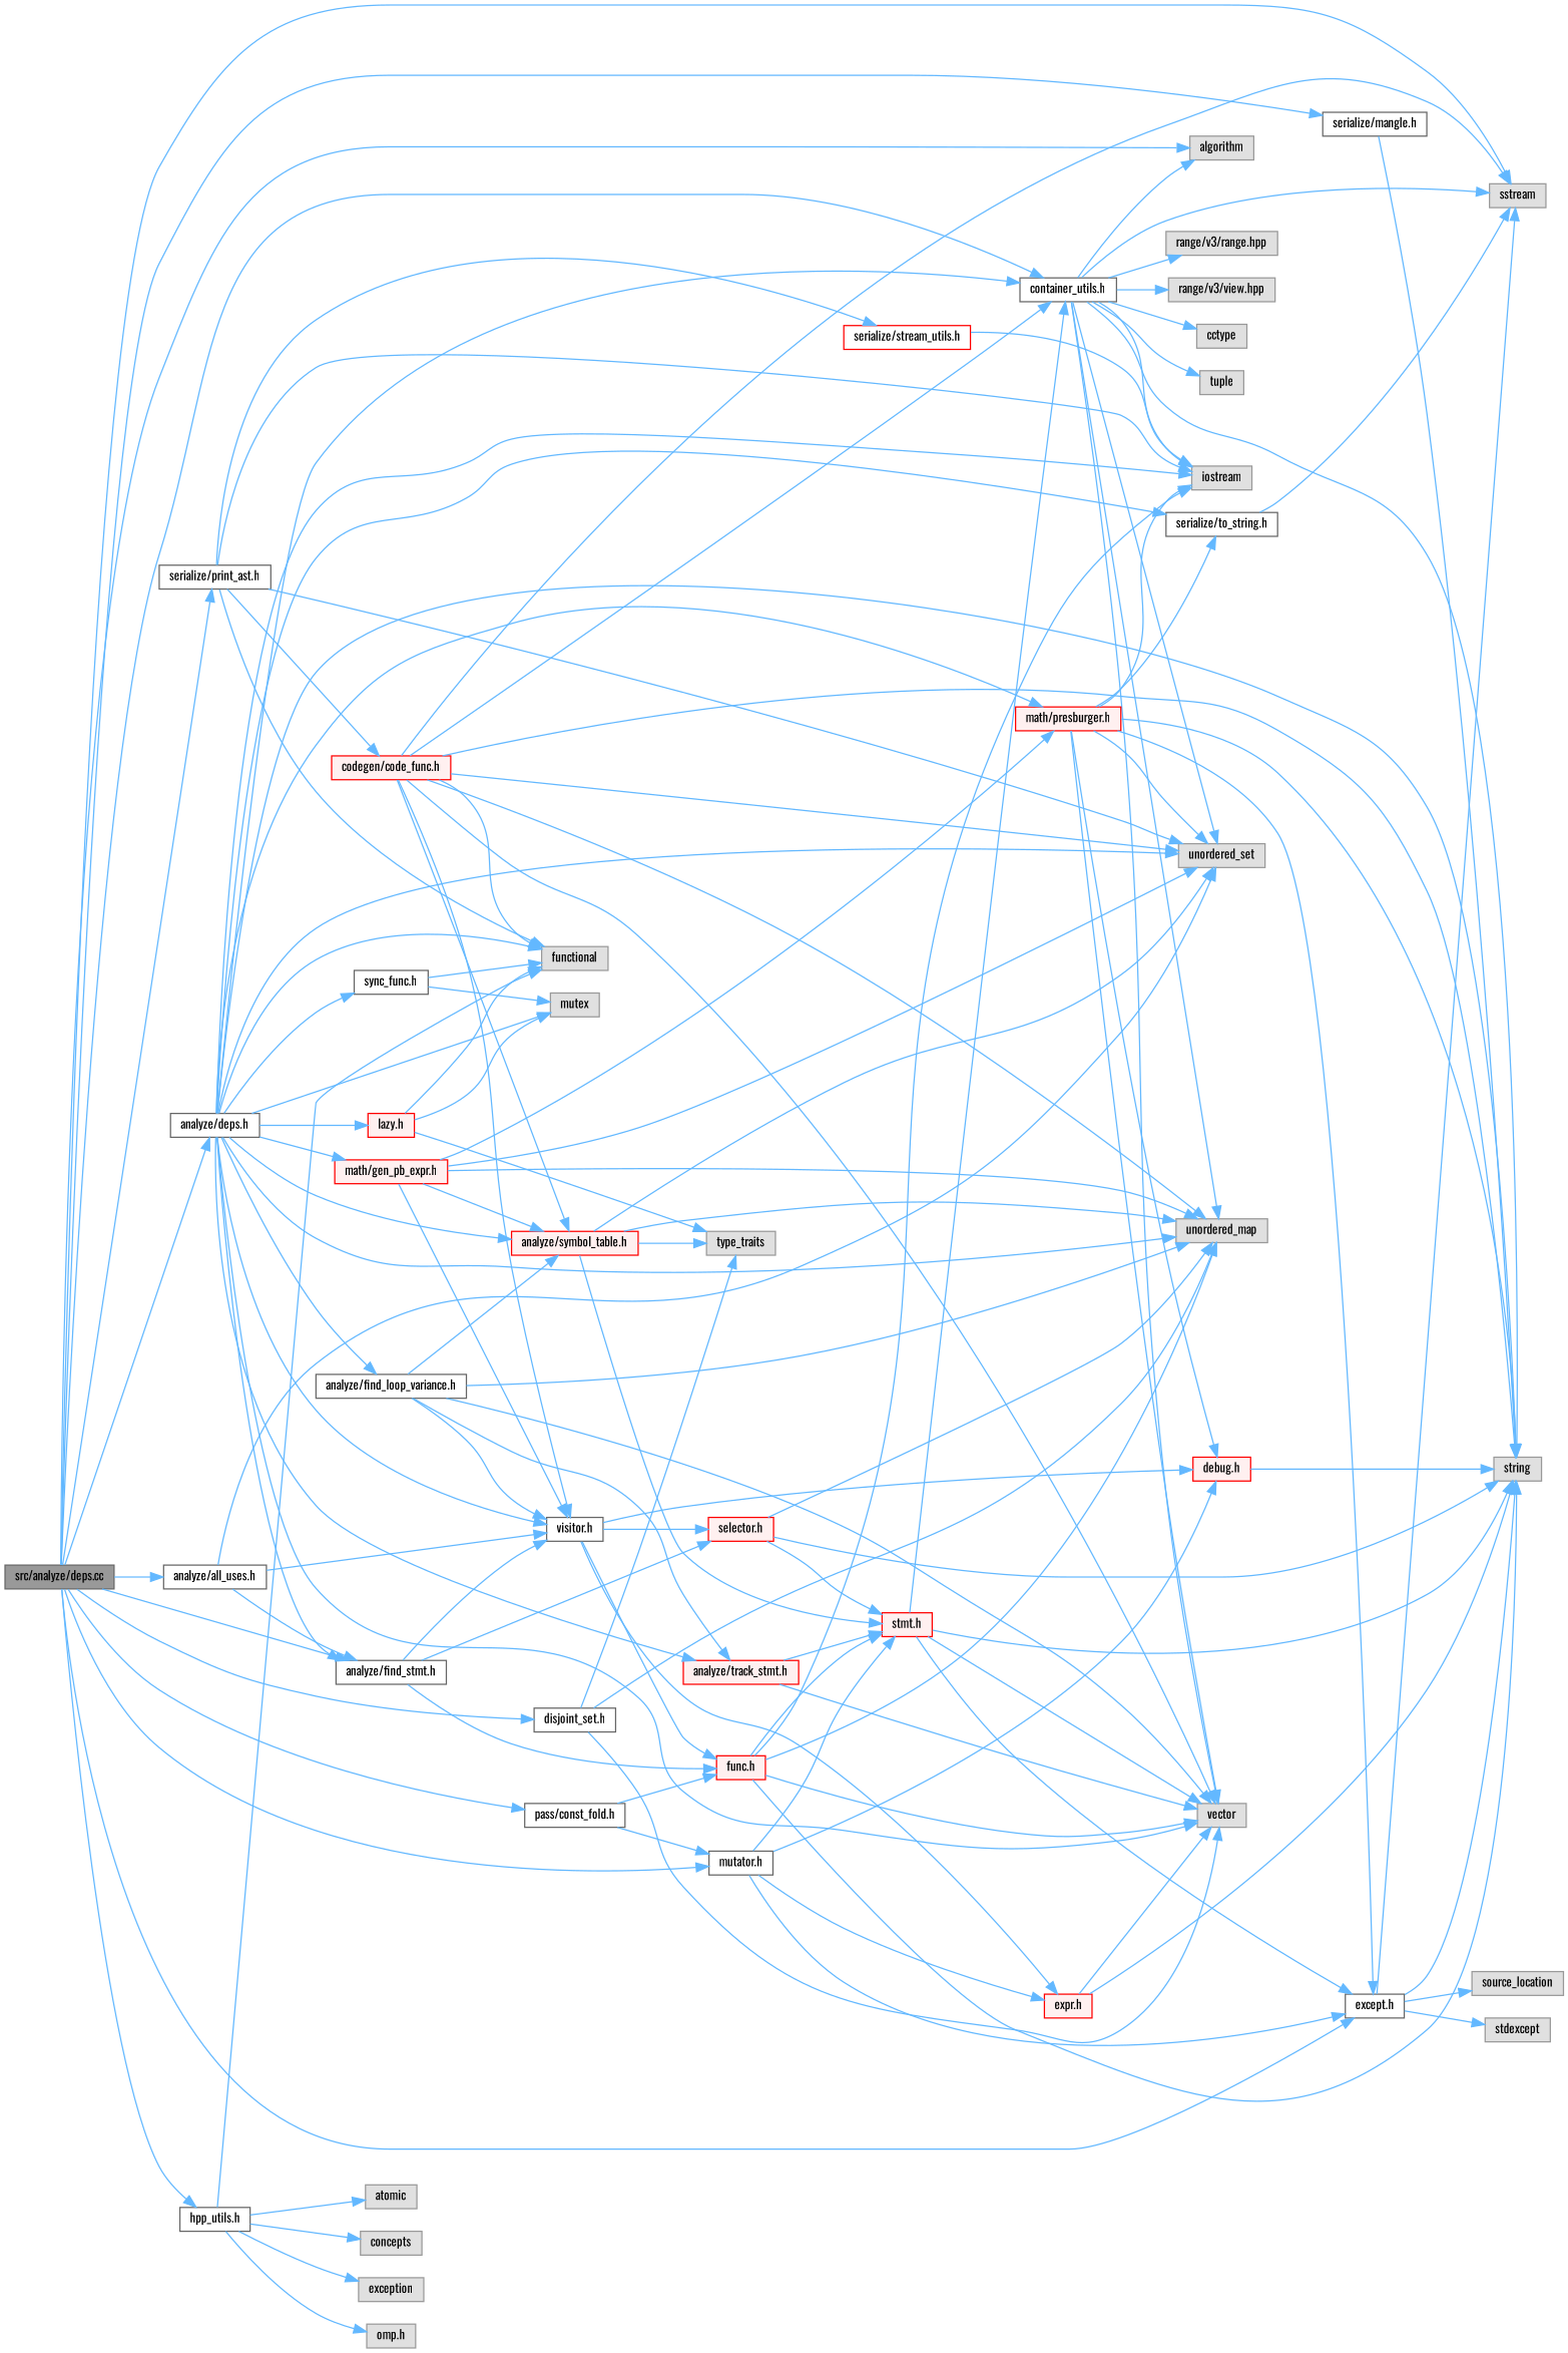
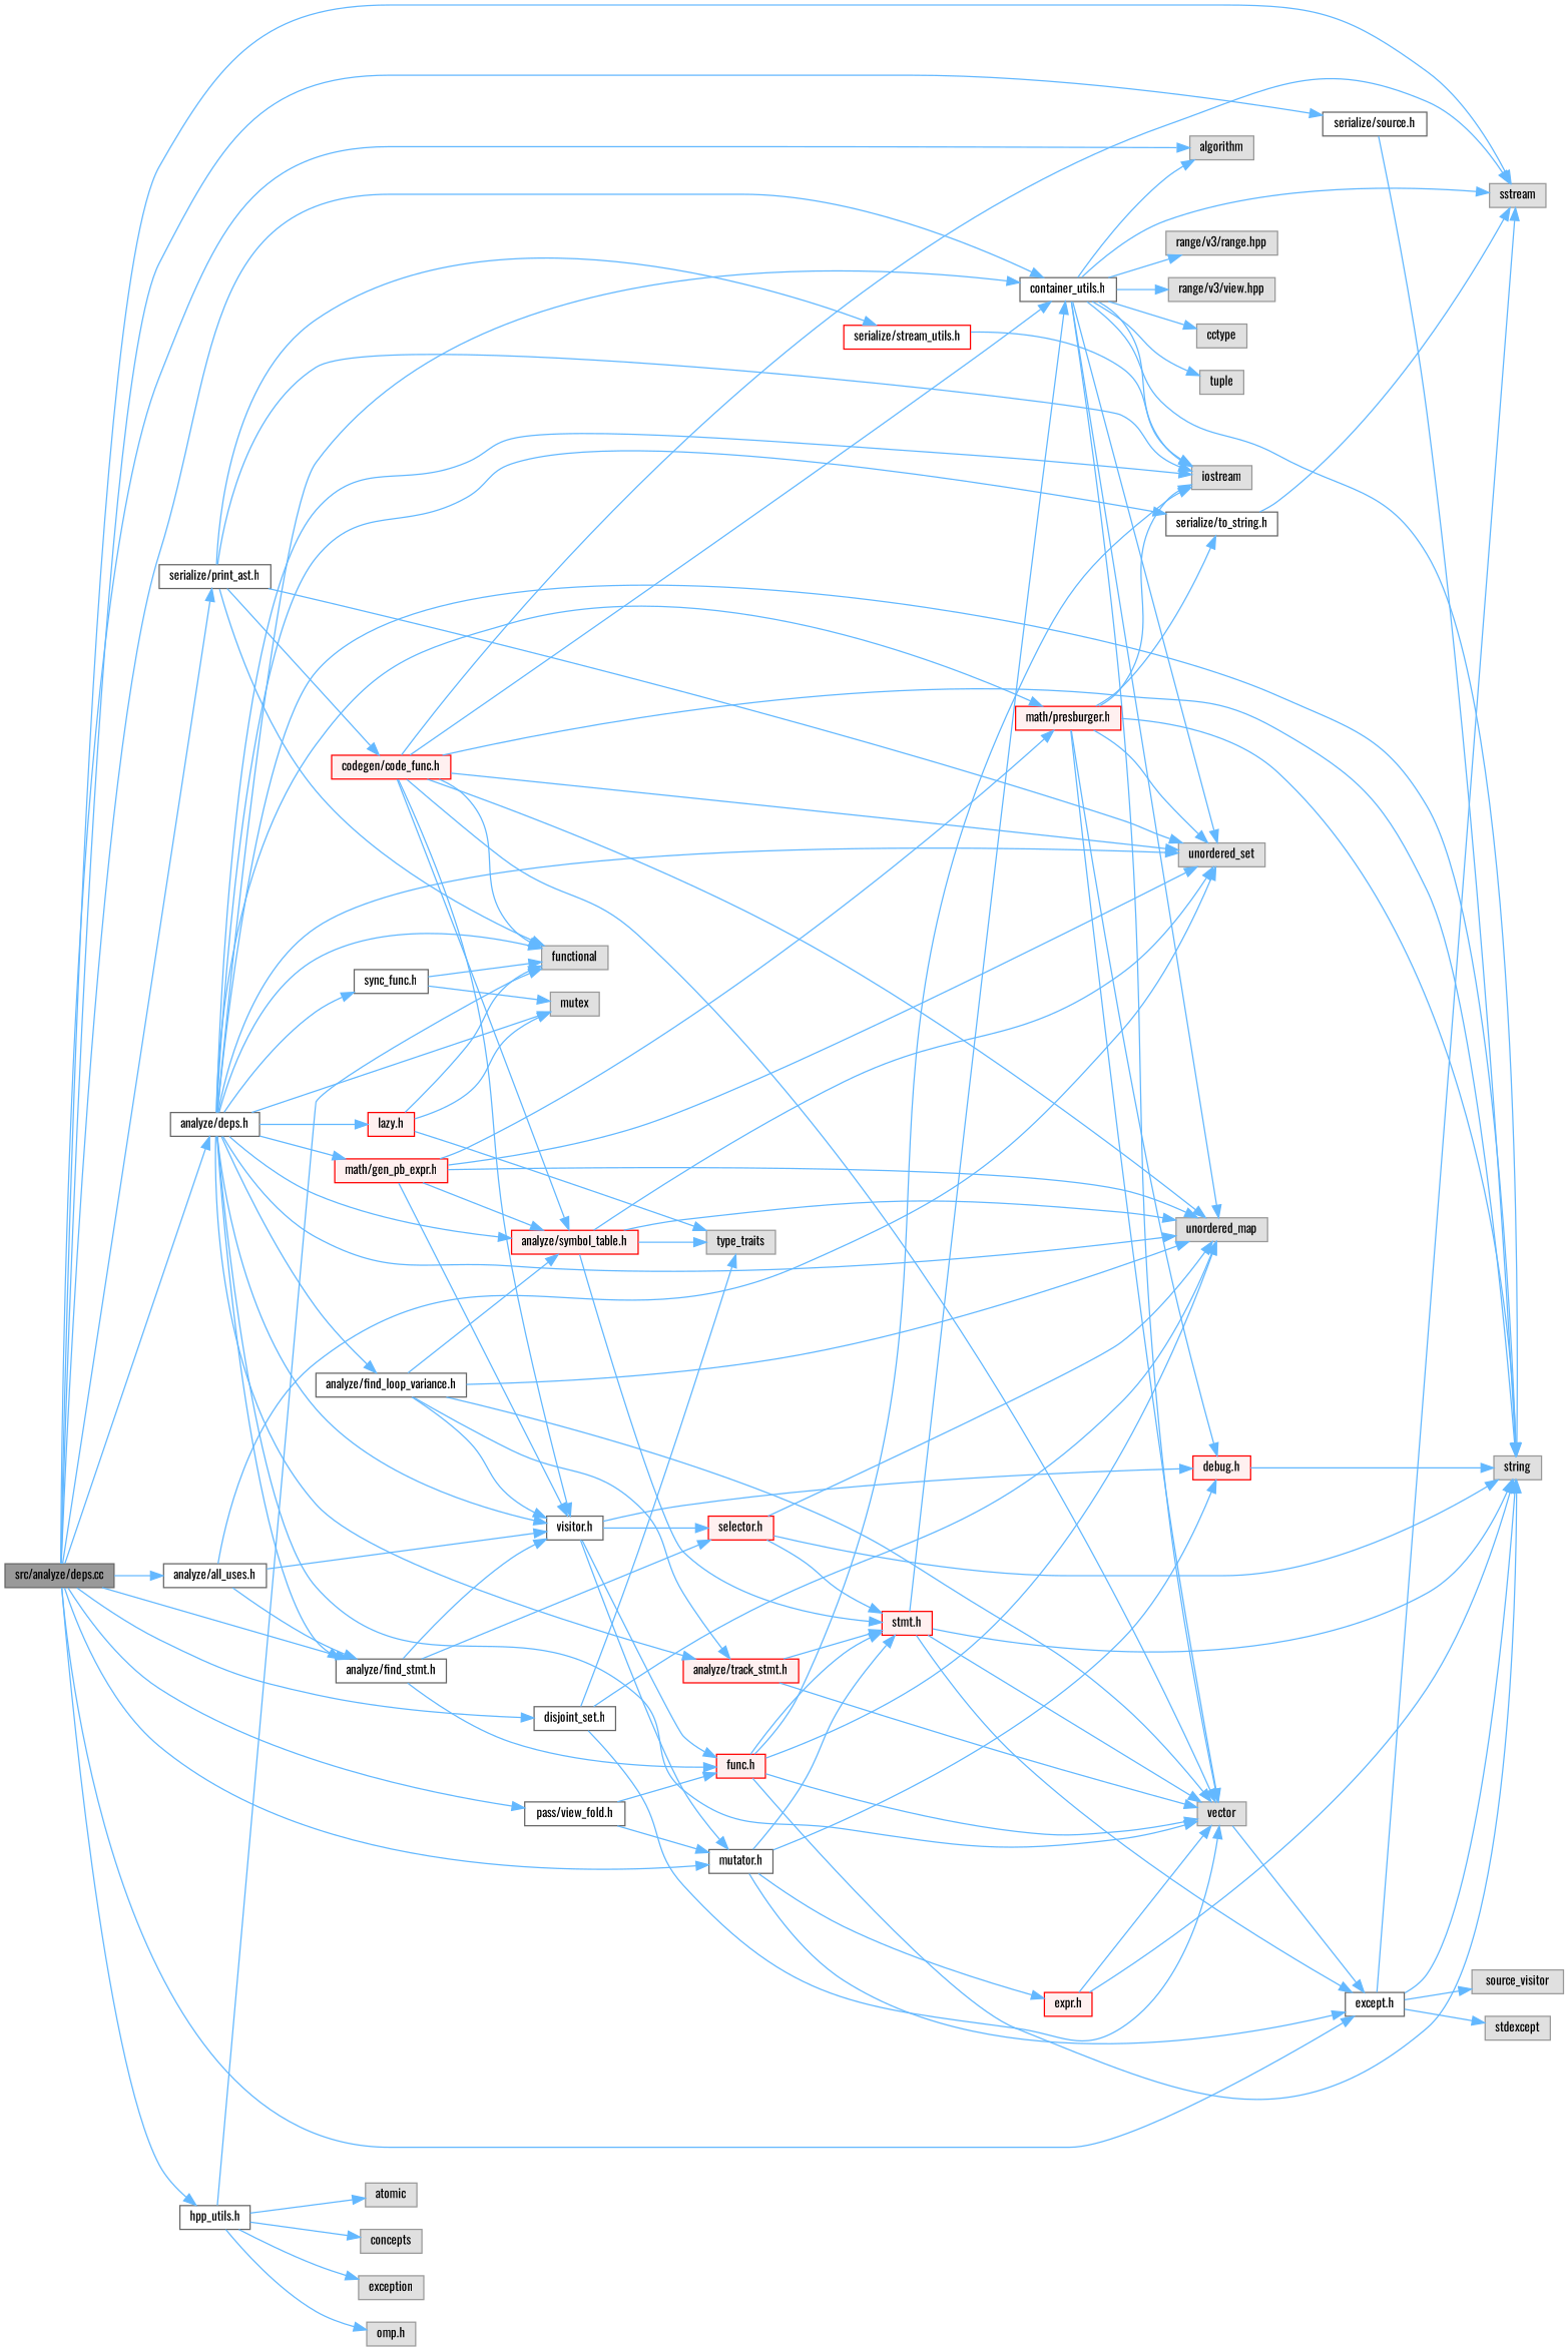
  digraph {
    fontname=Oswald
    rankdir=LR
    node [color=grey60 fillcolor="#E0E0E0" fontname=Oswald fontsize=10 shape=box style=filled]
    edge [color=steelblue1 fontname=Oswald fontsize=10 labelfontname=Helvetica labelfontsize=10 style=solid]
    n1 [color=gray40 fillcolor=grey60 fontcolor=black height=0.2 label="src/analyze/deps.cc" width=0.4]
    n2 [height=0.2 label=algorithm width=0.4]
    n3 [height=0.2 label=sstream width=0.4]
    n4 [color=grey40 fillcolor=white height=0.2 label="analyze/all_uses.h" width=0.4]
    n5 [color=grey40 fillcolor=white height=0.2 label="analyze/find_stmt.h" width=0.4]
    n6 [color=grey40 fillcolor=white height=0.2 label="container_utils.h" width=0.4]
    n7 [color=grey40 fillcolor=white height=0.2 label="except.h" width=0.4]
    n8 [color=grey40 fillcolor=white height=0.2 label="analyze/deps.h" width=0.4]
    n9 [color=grey40 fillcolor=white height=0.2 label="disjoint_set.h" width=0.4]
    n10 [color=grey40 fillcolor=white height=0.2 label="mutator.h" width=0.4]
    n11 [color=grey40 fillcolor=white height=0.2 label="hpp_utils.h" width=0.4]
-   n12 [color=grey40 fillcolor=white height=0.2 label="pass/const_fold.h" width=0.4]
-   n13 [color=grey40 fillcolor=white height=0.2 label="serialize/mangle.h" width=0.4]
+   n12 [color=grey40 fillcolor=white height=0.2 label="pass/view_fold.h" width=0.4]
+   n13 [color=grey40 fillcolor=white height=0.2 label="serialize/source.h" width=0.4]
    n14 [color=grey40 fillcolor=white height=0.2 label="serialize/print_ast.h" width=0.4]
    n15 [height=0.2 label=unordered_set width=0.4]
    n16 [color=grey40 fillcolor=white height=0.2 label="visitor.h" width=0.4]
    n17 [color=red fillcolor="#FFF0F0" height=0.2 label="func.h" width=0.4]
    n18 [color=red fillcolor="#FFF0F0" height=0.2 label="selector.h" width=0.4]
    n19 [height=0.2 label=iostream width=0.4]
    n20 [height=0.2 label=string width=0.4]
    n21 [height=0.2 label=unordered_map width=0.4]
    n22 [height=0.2 label=vector width=0.4]
    n23 [height=0.2 label=cctype width=0.4]
    n24 [height=0.2 label=tuple width=0.4]
    n25 [height=0.2 label="range/v3/range.hpp" width=0.4]
    n26 [height=0.2 label="range/v3/view.hpp" width=0.4]
-   n27 [height=0.2 label=source_location width=0.4]
+   n27 [height=0.2 label=source_visitor width=0.4]
    n28 [height=0.2 label=stdexcept width=0.4]
    n29 [height=0.2 label=functional width=0.4]
    n30 [height=0.2 label=mutex width=0.4]
    n31 [color=grey40 fillcolor=white height=0.2 label="analyze/find_loop_variance.h" width=0.4]
    n32 [color=red fillcolor="#FFF0F0" height=0.2 label="analyze/symbol_table.h" width=0.4]
    n33 [color=red fillcolor="#FFF0F0" height=0.2 label="analyze/track_stmt.h" width=0.4]
    n34 [color=red fillcolor="#FFF0F0" height=0.2 label="lazy.h" width=0.4]
    n35 [color=red fillcolor="#FFF0F0" height=0.2 label="math/gen_pb_expr.h" width=0.4]
    n36 [color=red fillcolor="#FFF0F0" height=0.2 label="math/presburger.h" width=0.4]
    n37 [color=grey40 fillcolor=white height=0.2 label="serialize/to_string.h" width=0.4]
    n38 [color=grey40 fillcolor=white height=0.2 label="sync_func.h" width=0.4]
    n39 [height=0.2 label=type_traits width=0.4]
    n40 [color=red fillcolor="#FFF0F0" height=0.2 label="stmt.h" width=0.4]
    n41 [color=red fillcolor="#FFF0F0" height=0.2 label="debug.h" width=0.4]
    n42 [color=red fillcolor="#FFF0F0" height=0.2 label="expr.h" width=0.4]
    n43 [height=0.2 label=atomic width=0.4]
    n44 [height=0.2 label=concepts width=0.4]
    n45 [height=0.2 label=exception width=0.4]
    n46 [height=0.2 label="omp.h" width=0.4]
    n47 [color=red fillcolor="#FFF0F0" height=0.2 label="codegen/code_func.h" width=0.4]
    n48 [color=red fillcolor=white height=0.2 label="serialize/stream_utils.h" width=0.4]
    n1 -> n2
    n1 -> n3
    n1 -> n4
    n1 -> n5
    n1 -> n6
    n1 -> n7
    n1 -> n8
    n1 -> n9
    n1 -> n10
    n1 -> n11
    n1 -> n12
    n1 -> n13
    n1 -> n14
    n4 -> n5
    n4 -> n15
    n4 -> n16
    n5 -> n16
    n5 -> n17
    n5 -> n18
    n6 -> n2
    n6 -> n3
    n6 -> n15
    n6 -> n19
    n6 -> n20
    n6 -> n21
    n6 -> n22
    n6 -> n23
    n6 -> n24
    n6 -> n25
    n6 -> n26
    n7 -> n3
    n7 -> n20
    n7 -> n27
    n7 -> n28
    n8 -> n5
    n8 -> n6
    n8 -> n15
    n8 -> n16
    n8 -> n19
    n8 -> n20
    n8 -> n21
    n8 -> n22
    n8 -> n29
    n8 -> n30
    n8 -> n31
    n8 -> n32
    n8 -> n33
    n8 -> n34
    n8 -> n35
    n8 -> n36
    n8 -> n37
    n8 -> n38
    n9 -> n21
    n9 -> n22
    n9 -> n39
    n10 -> n7
    n10 -> n40
    n10 -> n41
    n10 -> n42
    n11 -> n29
    n11 -> n43
    n11 -> n44
    n11 -> n45
    n11 -> n46
    n12 -> n10
    n12 -> n17
    n13 -> n20
    n14 -> n15
    n14 -> n19
    n14 -> n29
    n14 -> n47
    n14 -> n48
    n16 -> n17
    n16 -> n18
    n16 -> n41
-   n16 -> n42
+   n16 -> n10
    n17 -> n19
    n17 -> n20
    n17 -> n21
    n17 -> n22
    n17 -> n40
    n18 -> n20
    n18 -> n21
    n18 -> n40
    n31 -> n16
    n31 -> n21
    n31 -> n22
    n31 -> n32
    n31 -> n33
    n32 -> n15
    n32 -> n21
    n32 -> n39
    n32 -> n40
    n33 -> n22
    n33 -> n40
    n34 -> n29
    n34 -> n30
    n34 -> n39
    n35 -> n15
    n35 -> n16
    n35 -> n21
    n35 -> n32
    n35 -> n36
-   n36 -> n7
+   n22 -> n7
    n36 -> n15
    n36 -> n19
    n36 -> n20
    n36 -> n22
    n36 -> n37
    n36 -> n41
    n37 -> n3
    n38 -> n29
    n38 -> n30
    n40 -> n6
    n40 -> n7
    n40 -> n20
    n40 -> n22
    n41 -> n20
    n42 -> n20
    n42 -> n22
    n47 -> n3
    n47 -> n6
    n47 -> n15
    n47 -> n16
    n47 -> n20
    n47 -> n21
    n47 -> n22
    n47 -> n29
    n47 -> n32
    n48 -> n19
  }
